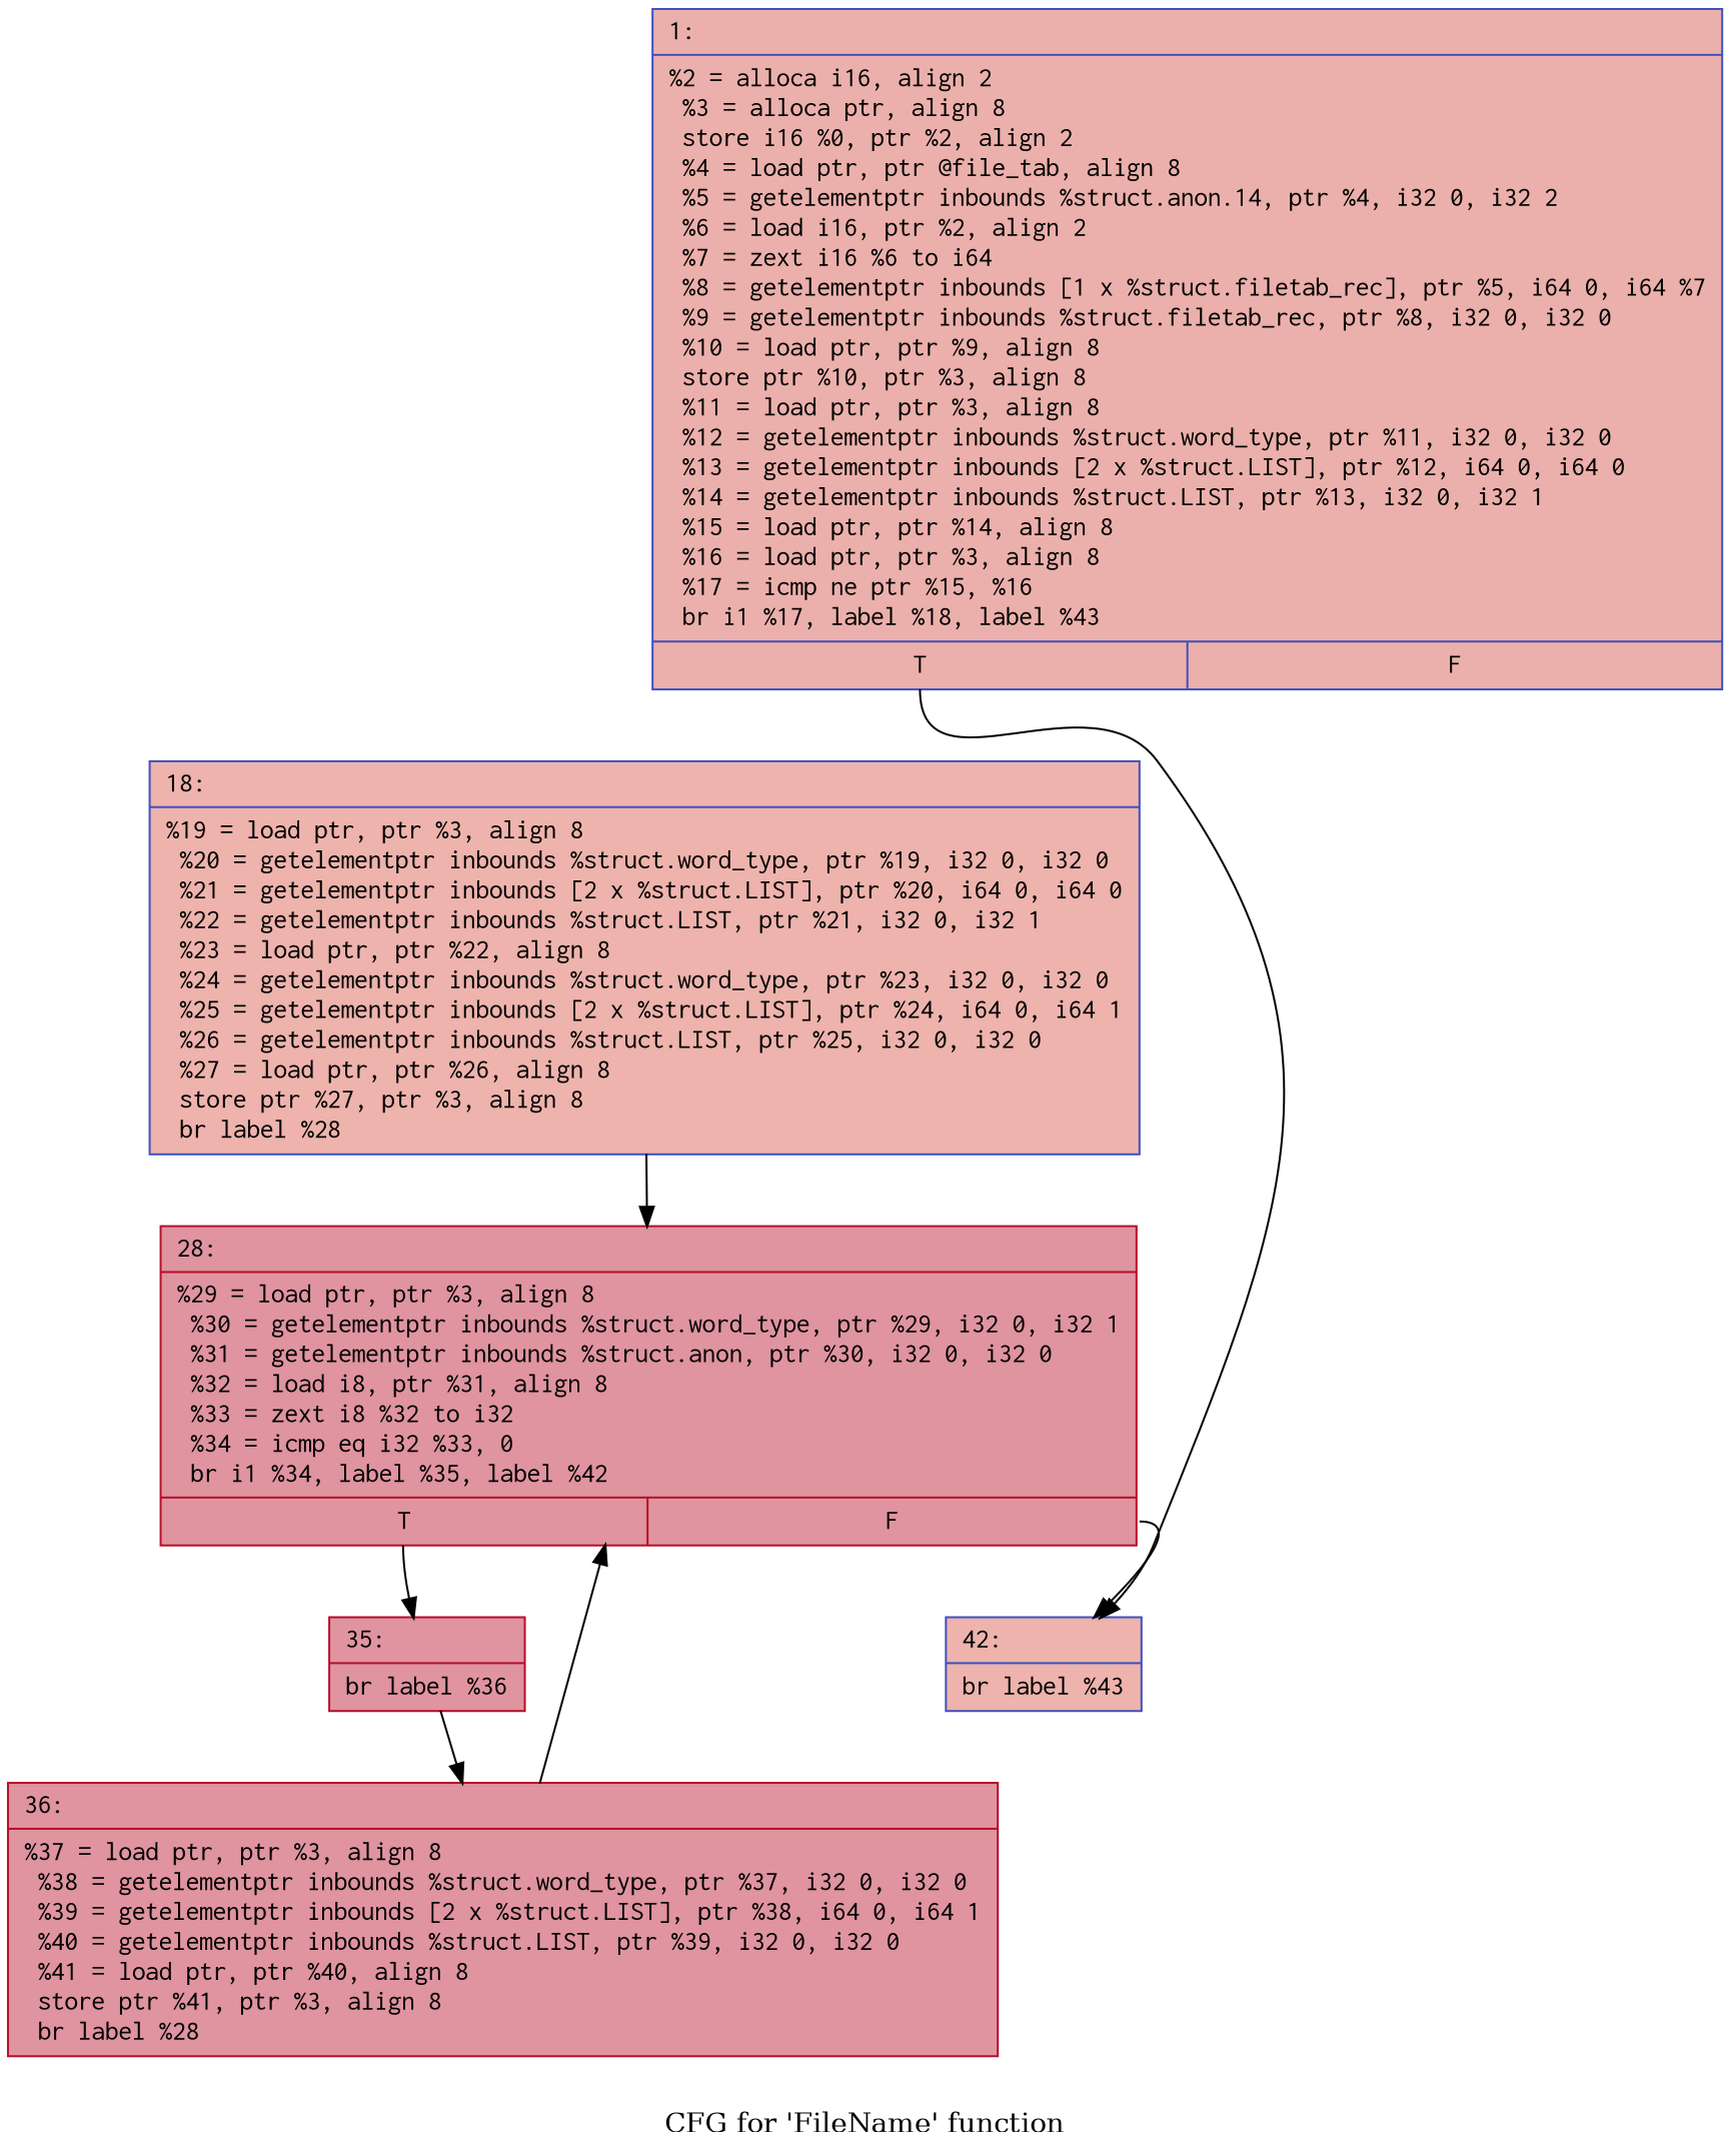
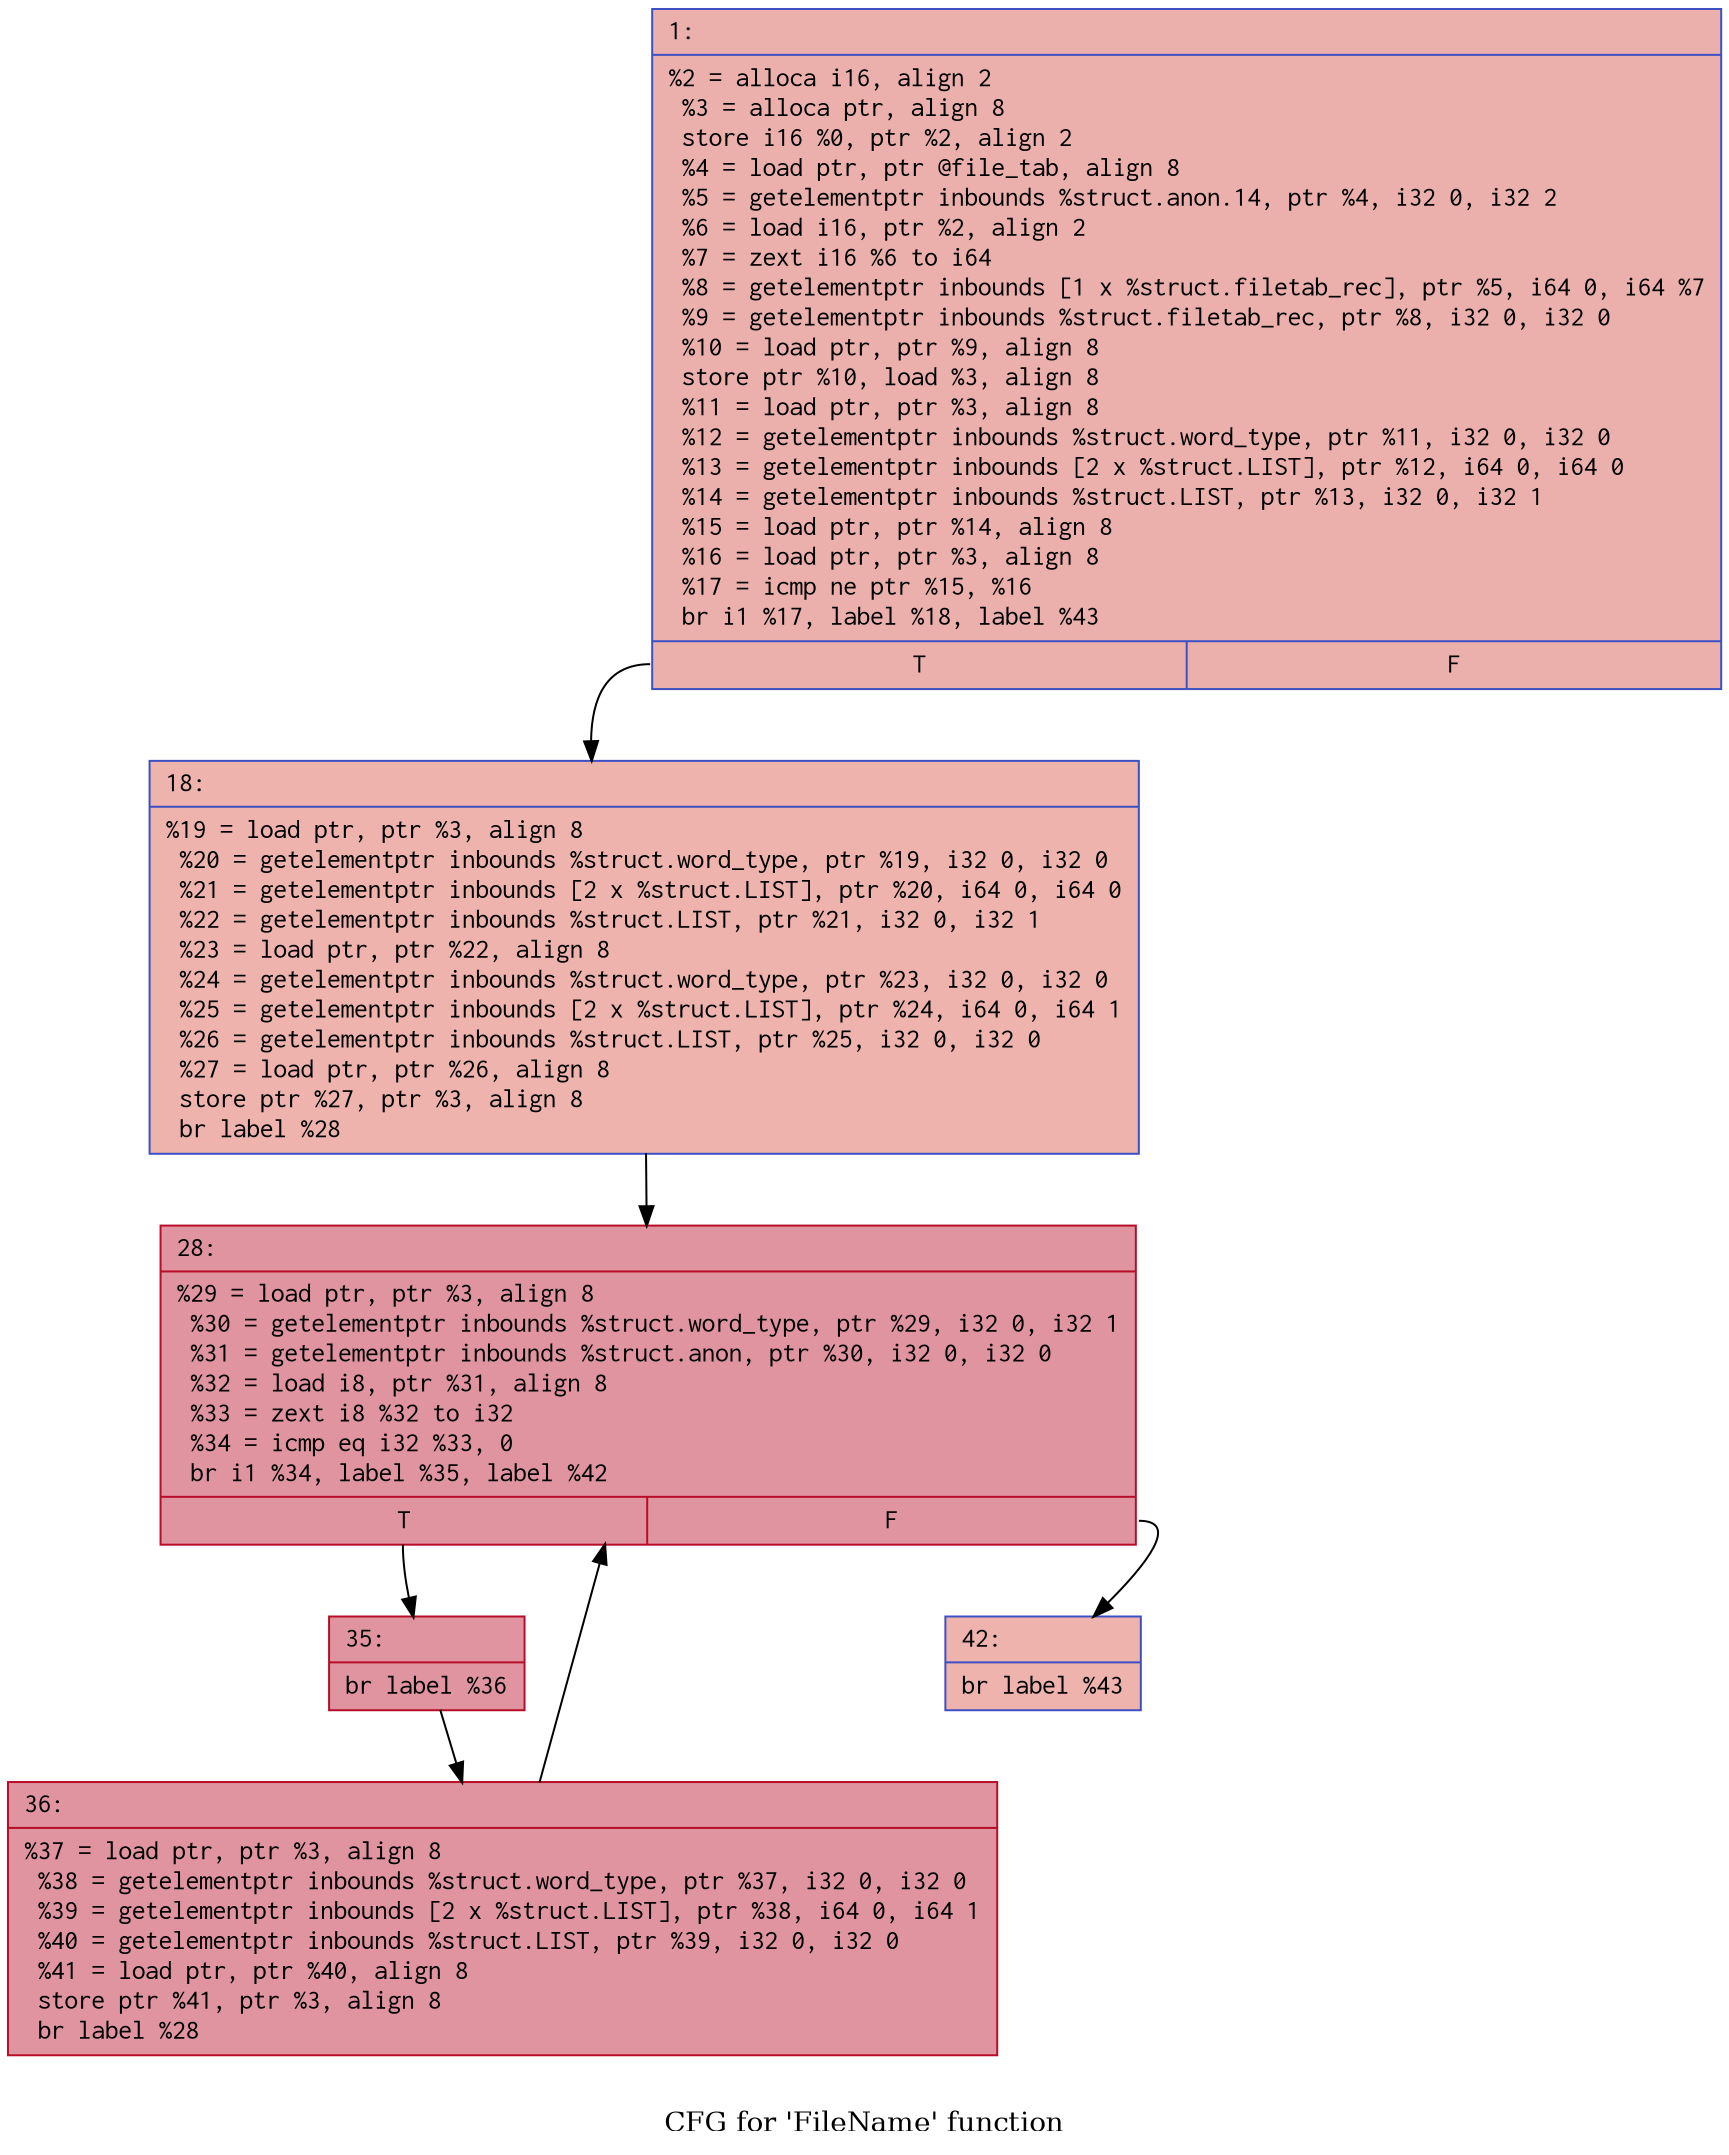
  digraph {
    label="CFG for 'FileName' function"
    node [color="#3d50c3ff" fillcolor="#b70d2870" fontname=Courier shape=record style=filled]
-   n1 [fillcolor="#d24b4070" label="{1:\l|  %2 = alloca i16, align 2\l  %3 = alloca ptr, align 8\l  store i16 %0, ptr %2, align 2\l  %4 = load ptr, ptr @file_tab, align 8\l  %5 = getelementptr inbounds %struct.anon.14, ptr %4, i32 0, i32 2\l  %6 = load i16, ptr %2, align 2\l  %7 = zext i16 %6 to i64\l  %8 = getelementptr inbounds [1 x %struct.filetab_rec], ptr %5, i64 0, i64 %7\l  %9 = getelementptr inbounds %struct.filetab_rec, ptr %8, i32 0, i32 0\l  %10 = load ptr, ptr %9, align 8\l  store ptr %10, ptr %3, align 8\l  %11 = load ptr, ptr %3, align 8\l  %12 = getelementptr inbounds %struct.word_type, ptr %11, i32 0, i32 0\l  %13 = getelementptr inbounds [2 x %struct.LIST], ptr %12, i64 0, i64 0\l  %14 = getelementptr inbounds %struct.LIST, ptr %13, i32 0, i32 1\l  %15 = load ptr, ptr %14, align 8\l  %16 = load ptr, ptr %3, align 8\l  %17 = icmp ne ptr %15, %16\l  br i1 %17, label %18, label %43\l|{<s0>T|<s1>F}}"]
+   n1 [fillcolor="#d24b4070" label="{1:\l|  %2 = alloca i16, align 2\l  %3 = alloca ptr, align 8\l  store i16 %0, ptr %2, align 2\l  %4 = load ptr, ptr @file_tab, align 8\l  %5 = getelementptr inbounds %struct.anon.14, ptr %4, i32 0, i32 2\l  %6 = load i16, ptr %2, align 2\l  %7 = zext i16 %6 to i64\l  %8 = getelementptr inbounds [1 x %struct.filetab_rec], ptr %5, i64 0, i64 %7\l  %9 = getelementptr inbounds %struct.filetab_rec, ptr %8, i32 0, i32 0\l  %10 = load ptr, ptr %9, align 8\l  store ptr %10, load %3, align 8\l  %11 = load ptr, ptr %3, align 8\l  %12 = getelementptr inbounds %struct.word_type, ptr %11, i32 0, i32 0\l  %13 = getelementptr inbounds [2 x %struct.LIST], ptr %12, i64 0, i64 0\l  %14 = getelementptr inbounds %struct.LIST, ptr %13, i32 0, i32 1\l  %15 = load ptr, ptr %14, align 8\l  %16 = load ptr, ptr %3, align 8\l  %17 = icmp ne ptr %15, %16\l  br i1 %17, label %18, label %43\l|{<s0>T|<s1>F}}"]
    n2 [fillcolor="#d6524470" label="{18:\l|  %19 = load ptr, ptr %3, align 8\l  %20 = getelementptr inbounds %struct.word_type, ptr %19, i32 0, i32 0\l  %21 = getelementptr inbounds [2 x %struct.LIST], ptr %20, i64 0, i64 0\l  %22 = getelementptr inbounds %struct.LIST, ptr %21, i32 0, i32 1\l  %23 = load ptr, ptr %22, align 8\l  %24 = getelementptr inbounds %struct.word_type, ptr %23, i32 0, i32 0\l  %25 = getelementptr inbounds [2 x %struct.LIST], ptr %24, i64 0, i64 1\l  %26 = getelementptr inbounds %struct.LIST, ptr %25, i32 0, i32 0\l  %27 = load ptr, ptr %26, align 8\l  store ptr %27, ptr %3, align 8\l  br label %28\l}"]
    n3 [color="#b70d28ff" label="{28:\l|  %29 = load ptr, ptr %3, align 8\l  %30 = getelementptr inbounds %struct.word_type, ptr %29, i32 0, i32 1\l  %31 = getelementptr inbounds %struct.anon, ptr %30, i32 0, i32 0\l  %32 = load i8, ptr %31, align 8\l  %33 = zext i8 %32 to i32\l  %34 = icmp eq i32 %33, 0\l  br i1 %34, label %35, label %42\l|{<s0>T|<s1>F}}"]
    n4 [color="#b70d28ff" label="{35:\l|  br label %36\l}"]
    n5 [fillcolor="#d6524470" label="{42:\l|  br label %43\l}"]
    n6 [color="#b70d28ff" label="{36:\l|  %37 = load ptr, ptr %3, align 8\l  %38 = getelementptr inbounds %struct.word_type, ptr %37, i32 0, i32 0\l  %39 = getelementptr inbounds [2 x %struct.LIST], ptr %38, i64 0, i64 1\l  %40 = getelementptr inbounds %struct.LIST, ptr %39, i32 0, i32 0\l  %41 = load ptr, ptr %40, align 8\l  store ptr %41, ptr %3, align 8\l  br label %28\l}"]
-   n1 -> n5 [tailport=s0]
+   n1 -> n2 [tailport=s0]
    n2 -> n3
    n3 -> n4 [tailport=s0]
    n3 -> n5 [tailport=s1]
    n4 -> n6
    n6 -> n3
  }
